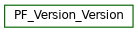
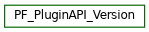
  digraph {
    rankdir=LR
-   n1 [color=darkgreen fillcolor=white fontname=Helvetica fontsize=10 height=0.2 label=PF_Version_Version shape=record style=filled width=0.4]
+   n1 [color=darkgreen fillcolor=white fontname=Helvetica fontsize=10 height=0.2 label=PF_PluginAPI_Version shape=record style=filled width=0.4]
  }
